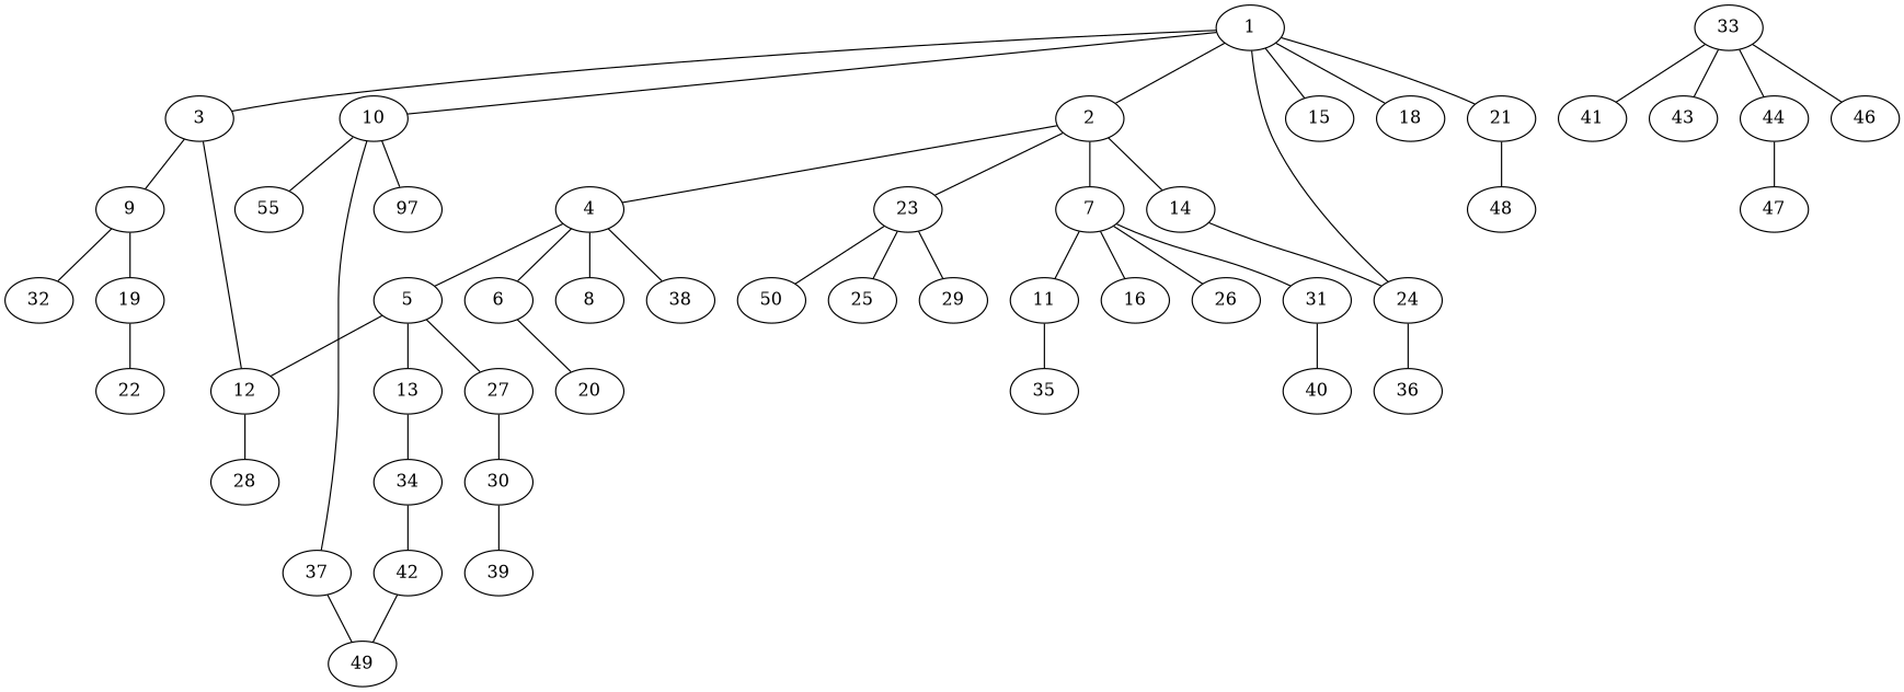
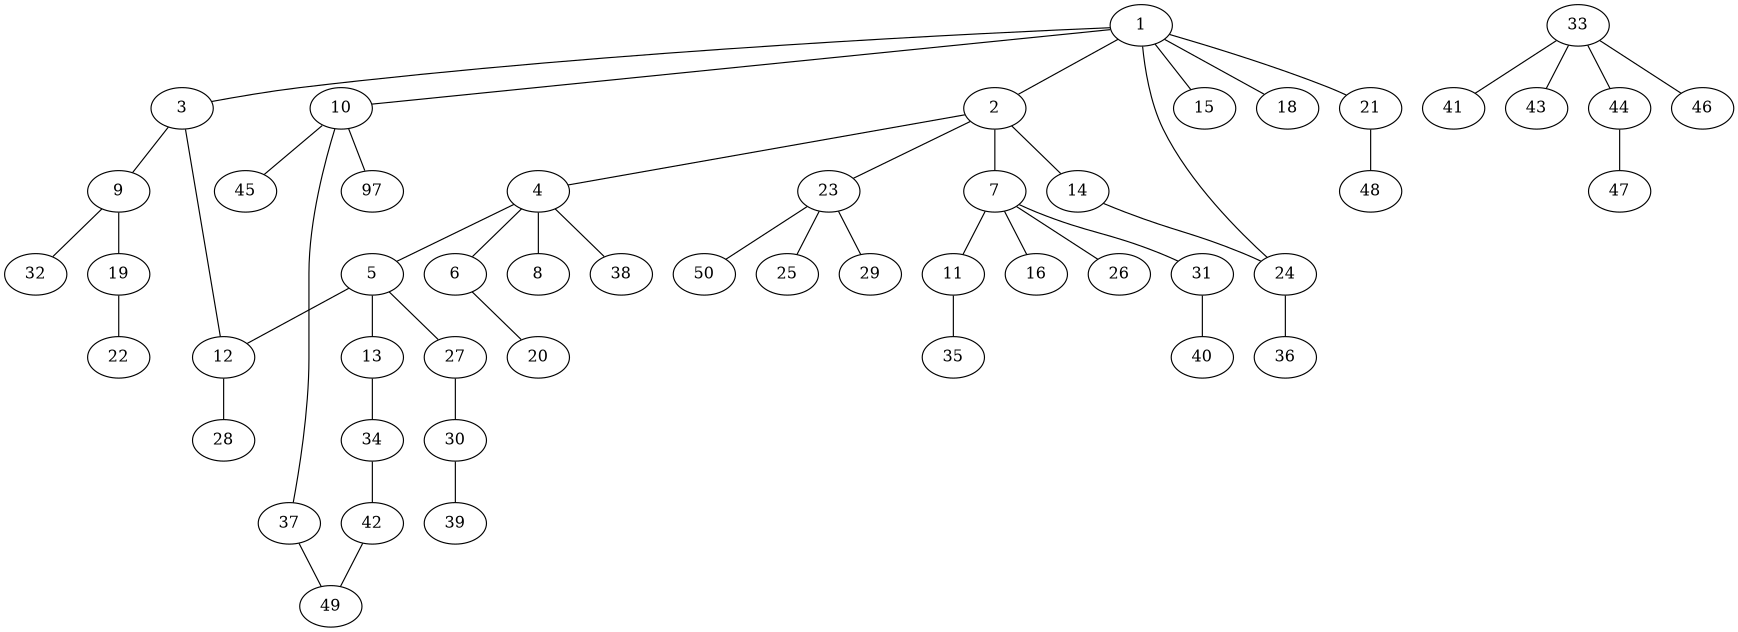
  graph {
    1
    2
    3
    10
    15
    18
    21
    24
    4
    7
    14
    23
    9
    12
    n15 [label=97]
    37
-   45 [label=55]
+   45
    48
    36
    5
    6
    8
    38
    11
    16
    26
    31
    25
    29
    50
    19
    32
    28
    49
    13
    27
    20
    35
    40
    22
    34
    30
    33
    41
    43
    44
    46
    42
    39
    47
    1 -- 2
    1 -- 3
    1 -- 10
    1 -- 15
    1 -- 18
    1 -- 21
    1 -- 24
    2 -- 4
    2 -- 7
    2 -- 14
    2 -- 23
    3 -- 9
    3 -- 12
    10 -- n15
    10 -- 37
    10 -- 45
    21 -- 48
    24 -- 36
    4 -- 5
    4 -- 6
    4 -- 8
    4 -- 38
    7 -- 11
    7 -- 16
    7 -- 26
    7 -- 31
    14 -- 24
    23 -- 25
    23 -- 29
    23 -- 50
    9 -- 19
    9 -- 32
    12 -- 28
    37 -- 49
    5 -- 12
    5 -- 13
    5 -- 27
    6 -- 20
    11 -- 35
    31 -- 40
    19 -- 22
    13 -- 34
    27 -- 30
    34 -- 42
    30 -- 39
    33 -- 41
    33 -- 43
    33 -- 44
    33 -- 46
    44 -- 47
    42 -- 49
  }
